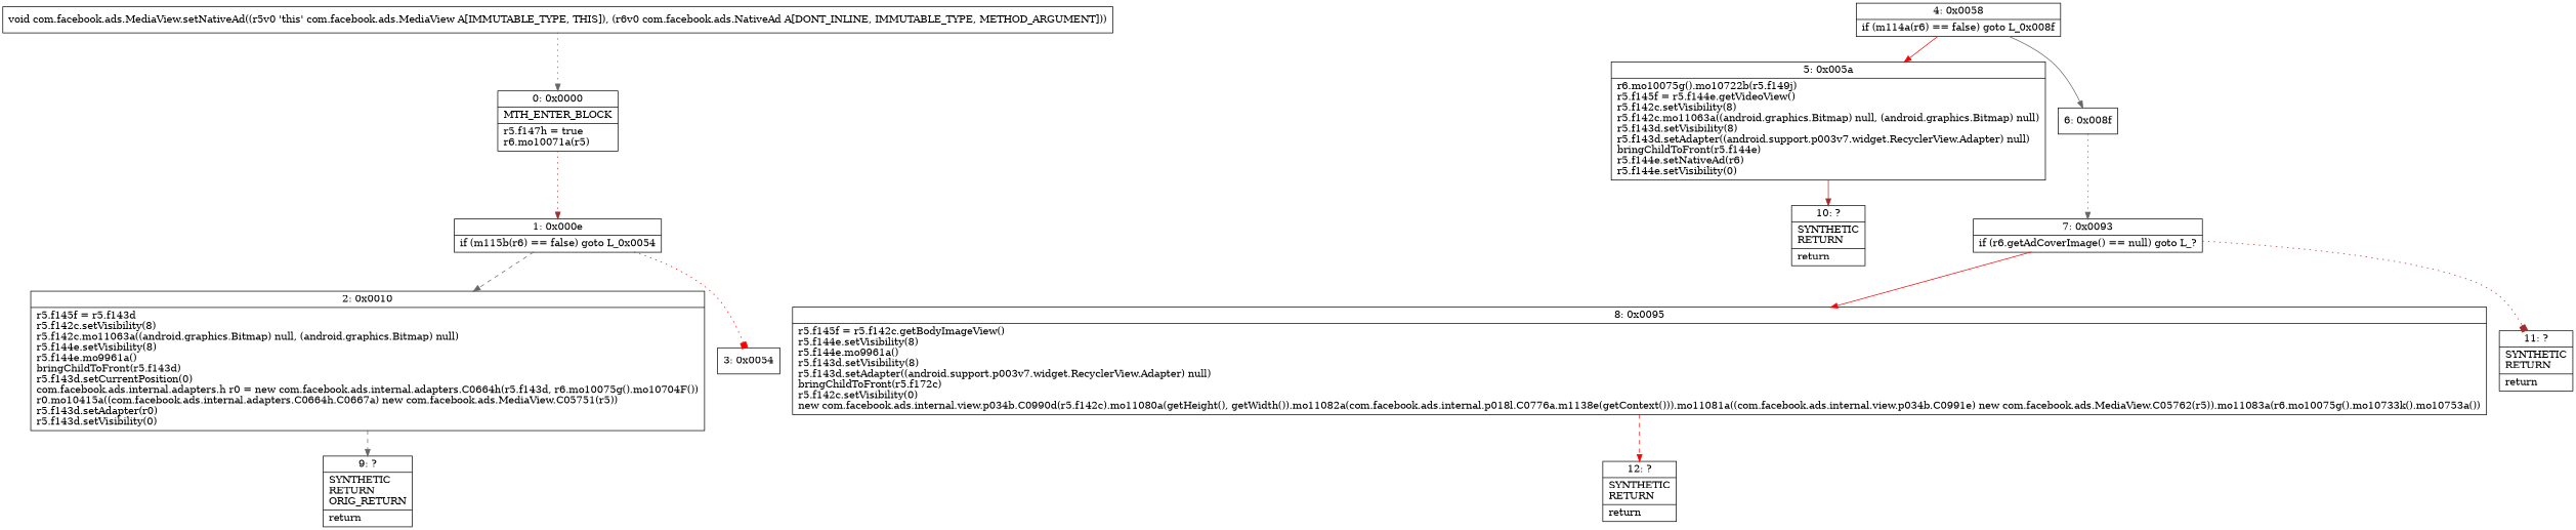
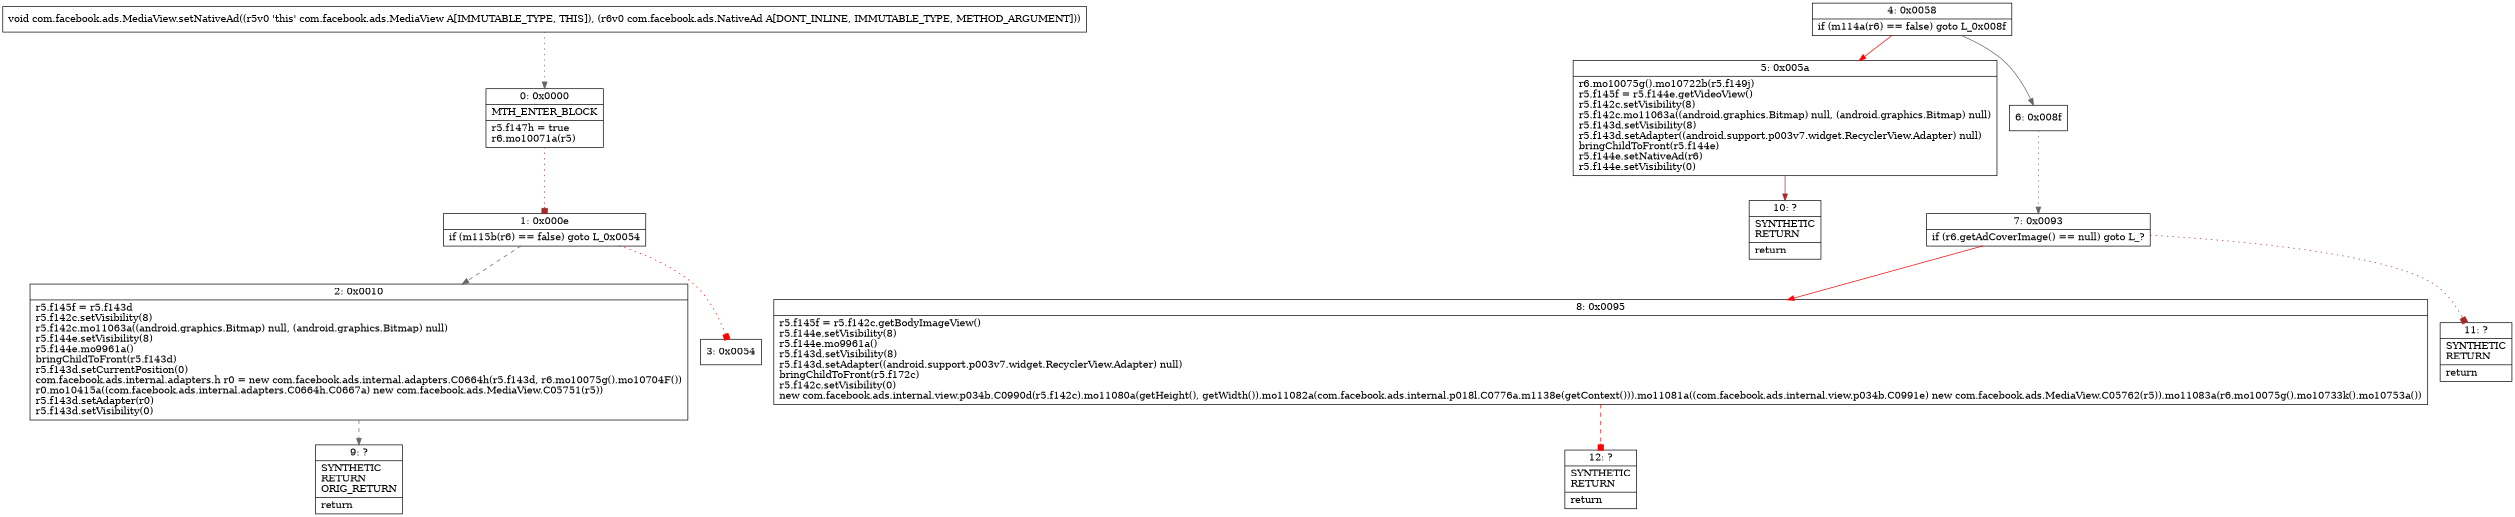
  digraph {
    node [shape=record]
    edge [arrowhead=normal color=gray40 style=dotted]
    n1 [label="{0\:\ 0x0000|MTH_ENTER_BLOCK\l|r5.f147h = true\lr6.mo10071a(r5)\l}"]
    n2 [label="{1\:\ 0x000e|if (m115b(r6) == false) goto L_0x0054\l}"]
    n3 [label="{2\:\ 0x0010|r5.f145f = r5.f143d\lr5.f142c.setVisibility(8)\lr5.f142c.mo11063a((android.graphics.Bitmap) null, (android.graphics.Bitmap) null)\lr5.f144e.setVisibility(8)\lr5.f144e.mo9961a()\lbringChildToFront(r5.f143d)\lr5.f143d.setCurrentPosition(0)\lcom.facebook.ads.internal.adapters.h r0 = new com.facebook.ads.internal.adapters.C0664h(r5.f143d, r6.mo10075g().mo10704F())\lr0.mo10415a((com.facebook.ads.internal.adapters.C0664h.C0667a) new com.facebook.ads.MediaView.C05751(r5))\lr5.f143d.setAdapter(r0)\lr5.f143d.setVisibility(0)\l}"]
    n4 [label="{3\:\ 0x0054}"]
    n5 [label="{9\:\ ?|SYNTHETIC\lRETURN\lORIG_RETURN\l|return\l}"]
    n6 [label="{4\:\ 0x0058|if (m114a(r6) == false) goto L_0x008f\l}"]
    n7 [label="{5\:\ 0x005a|r6.mo10075g().mo10722b(r5.f149j)\lr5.f145f = r5.f144e.getVideoView()\lr5.f142c.setVisibility(8)\lr5.f142c.mo11063a((android.graphics.Bitmap) null, (android.graphics.Bitmap) null)\lr5.f143d.setVisibility(8)\lr5.f143d.setAdapter((android.support.p003v7.widget.RecyclerView.Adapter) null)\lbringChildToFront(r5.f144e)\lr5.f144e.setNativeAd(r6)\lr5.f144e.setVisibility(0)\l}"]
    n8 [label="{6\:\ 0x008f}"]
    n9 [label="{10\:\ ?|SYNTHETIC\lRETURN\l|return\l}"]
    n10 [label="{7\:\ 0x0093|if (r6.getAdCoverImage() == null) goto L_?\l}"]
    n11 [label="{8\:\ 0x0095|r5.f145f = r5.f142c.getBodyImageView()\lr5.f144e.setVisibility(8)\lr5.f144e.mo9961a()\lr5.f143d.setVisibility(8)\lr5.f143d.setAdapter((android.support.p003v7.widget.RecyclerView.Adapter) null)\lbringChildToFront(r5.f172c)\lr5.f142c.setVisibility(0)\lnew com.facebook.ads.internal.view.p034b.C0990d(r5.f142c).mo11080a(getHeight(), getWidth()).mo11082a(com.facebook.ads.internal.p018l.C0776a.m1138e(getContext())).mo11081a((com.facebook.ads.internal.view.p034b.C0991e) new com.facebook.ads.MediaView.C05762(r5)).mo11083a(r6.mo10075g().mo10733k().mo10753a())\l}"]
    n12 [label="{11\:\ ?|SYNTHETIC\lRETURN\l|return\l}"]
    n13 [label="{12\:\ ?|SYNTHETIC\lRETURN\l|return\l}"]
    n14 [label="{void com.facebook.ads.MediaView.setNativeAd((r5v0 'this' com.facebook.ads.MediaView A[IMMUTABLE_TYPE, THIS]), (r6v0 com.facebook.ads.NativeAd A[DONT_INLINE, IMMUTABLE_TYPE, METHOD_ARGUMENT])) }"]
-   n1 -> n2 [color=brown]
+   n1 -> n2 [arrowhead=box color=brown]
    n2 -> n3 [style=dashed]
    n2 -> n4 [arrowhead=box color=red]
    n3 -> n5 [style=dashed]
    n6 -> n7 [color=red style=solid]
    n6 -> n8 [style=solid]
    n7 -> n9 [color=brown style=solid]
    n8 -> n10
    n10 -> n11 [color=red style=solid]
    n10 -> n12 [arrowhead=box color=brown]
-   n11 -> n13 [color=red style=dashed]
+   n11 -> n13 [arrowhead=box color=red style=dashed]
    n14 -> n1
  }
